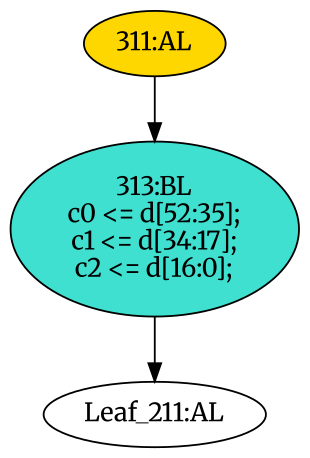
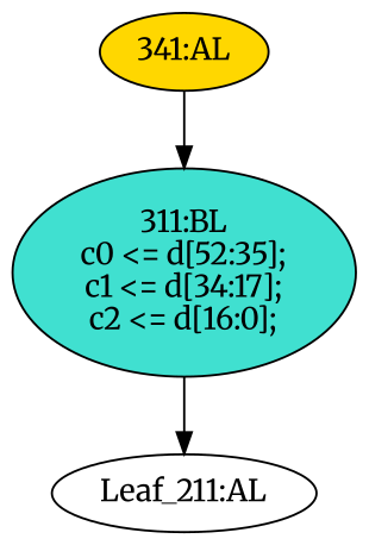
  strict digraph {
    fontname=Merriweather
    node [fontname=Merriweather style=filled]
    edge [cond="[]" fontname=Merriweather lineno=None]
-   n1 [ast="<pyverilog.vparser.ast.Block object at 0x7f80da3f0990>" fillcolor=turquoise label="313:BL\nc0 <= d[52:35];\nc1 <= d[34:17];\nc2 <= d[16:0];" statements="[<pyverilog.vparser.ast.NonblockingSubstitution object at 0x7f80da3f0e10>, <pyverilog.vparser.ast.NonblockingSubstitution object at 0x7f80da3f0090>, <pyverilog.vparser.ast.NonblockingSubstitution object at 0x7f80da3f0510>]" typ=Block]
+   n1 [ast="<pyverilog.vparser.ast.Block object at 0x7f80da3f0990>" fillcolor=turquoise label="311:BL\nc0 <= d[52:35];\nc1 <= d[34:17];\nc2 <= d[16:0];" statements="[<pyverilog.vparser.ast.NonblockingSubstitution object at 0x7f80da3f0e10>, <pyverilog.vparser.ast.NonblockingSubstitution object at 0x7f80da3f0090>, <pyverilog.vparser.ast.NonblockingSubstitution object at 0x7f80da3f0510>]" typ=Block]
    n2 [def_var="['c2', 'c1', 'c0']" label="Leaf_211:AL" style=""]
-   n3 [ast="<pyverilog.vparser.ast.Always object at 0x7f80da3f0bd0>" clk_sens=True fillcolor=gold label="311:AL" sens="['clk']" statements="[]" typ=Always use_var="['d']"]
+   n3 [ast="<pyverilog.vparser.ast.Always object at 0x7f80da3f0bd0>" clk_sens=True fillcolor=gold label="341:AL" sens="['clk']" statements="[]" typ=Always use_var="['d']"]
    n1 -> n2
    n3 -> n1
  }
